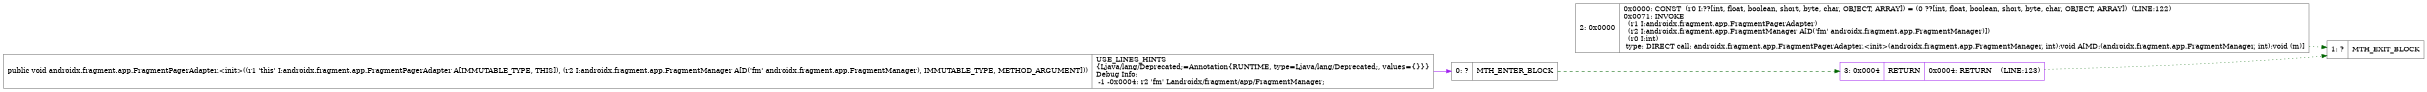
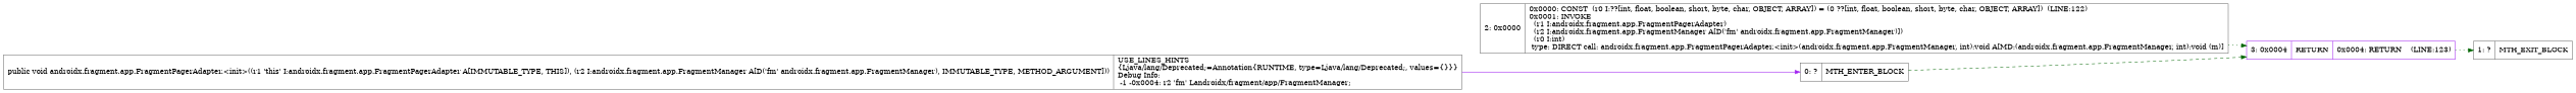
  digraph {
    rankdir=LR
    node [color=gray40 shape=record]
    edge [color=darkgreen style=dotted]
    n1 [label="{0\:\ ?|MTH_ENTER_BLOCK\l}"]
    n2 [color=purple label="{3\:\ 0x0004|RETURN\l|0x0004: RETURN    (LINE:123)\l}"]
-   n3 [label="{2\:\ 0x0000|0x0000: CONST  (r0 I:??[int, float, boolean, short, byte, char, OBJECT, ARRAY]) = (0 ??[int, float, boolean, short, byte, char, OBJECT, ARRAY])  (LINE:122)\l0x0071: INVOKE  \l  (r1 I:androidx.fragment.app.FragmentPagerAdapter)\l  (r2 I:androidx.fragment.app.FragmentManager A[D('fm' androidx.fragment.app.FragmentManager)])\l  (r0 I:int)\l type: DIRECT call: androidx.fragment.app.FragmentPagerAdapter.\<init\>(androidx.fragment.app.FragmentManager, int):void A[MD:(androidx.fragment.app.FragmentManager, int):void (m)]\l}"]
+   n3 [label="{2\:\ 0x0000|0x0000: CONST  (r0 I:??[int, float, boolean, short, byte, char, OBJECT, ARRAY]) = (0 ??[int, float, boolean, short, byte, char, OBJECT, ARRAY])  (LINE:122)\l0x0001: INVOKE  \l  (r1 I:androidx.fragment.app.FragmentPagerAdapter)\l  (r2 I:androidx.fragment.app.FragmentManager A[D('fm' androidx.fragment.app.FragmentManager)])\l  (r0 I:int)\l type: DIRECT call: androidx.fragment.app.FragmentPagerAdapter.\<init\>(androidx.fragment.app.FragmentManager, int):void A[MD:(androidx.fragment.app.FragmentManager, int):void (m)]\l}"]
    n4 [label="{1\:\ ?|MTH_EXIT_BLOCK\l}"]
    n5 [label="{public void androidx.fragment.app.FragmentPagerAdapter.\<init\>((r1 'this' I:androidx.fragment.app.FragmentPagerAdapter A[IMMUTABLE_TYPE, THIS]), (r2 I:androidx.fragment.app.FragmentManager A[D('fm' androidx.fragment.app.FragmentManager), IMMUTABLE_TYPE, METHOD_ARGUMENT]))  | USE_LINES_HINTS\l\{Ljava\/lang\/Deprecated;=Annotation\{RUNTIME, type=Ljava\/lang\/Deprecated;, values=\{\}\}\}\lDebug Info:\l  \-1 \-0x0004: r2 'fm' Landroidx\/fragment\/app\/FragmentManager;\l}"]
    n1 -> n2 [style=dashed]
    n2 -> n4
-   n3 -> n4
+   n3 -> n2
    n5 -> n1 [color=purple style=solid]
  }
